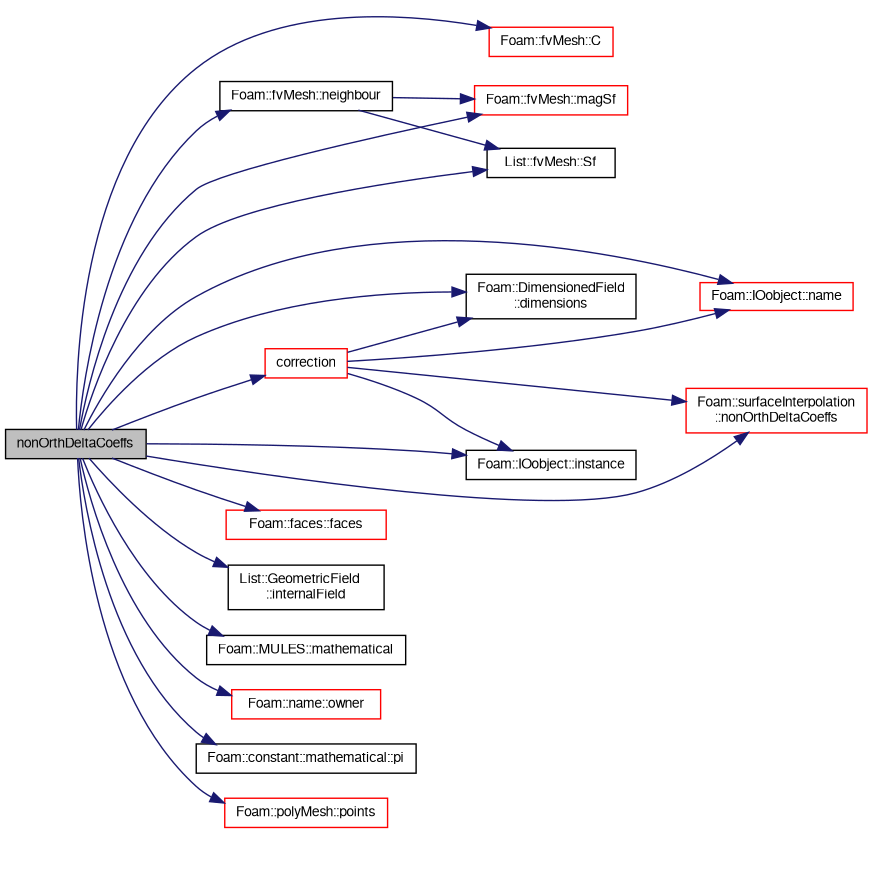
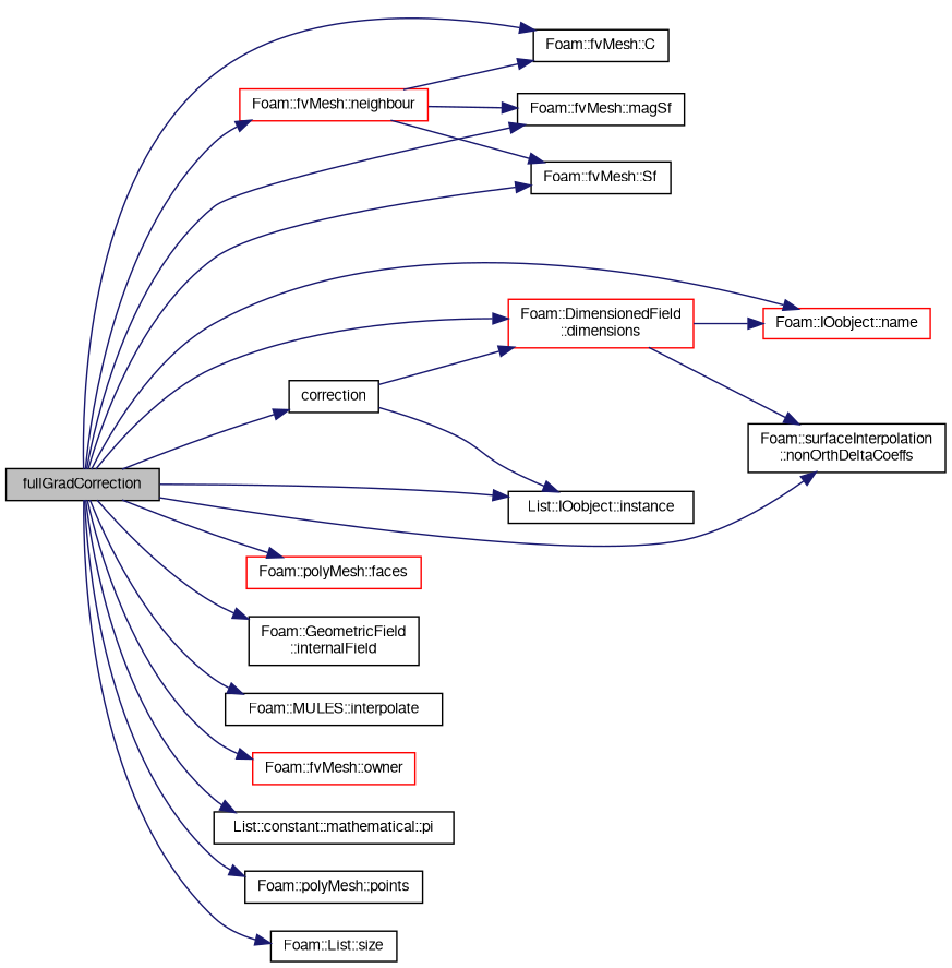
  digraph {
    rankdir=LR
    node [color=black fontname=FreeSans fontsize=10 shape=record]
    edge [color=midnightblue fontname=FreeSans fontsize=10 labelfontname=FreeSans labelfontsize=10 style=solid]
-   n1 [fillcolor=grey75 fontcolor=black height=0.2 label=nonOrthDeltaCoeffs style=filled width=0.4]
-   n2 [color=red height=0.2 label="Foam::fvMesh::C" width=0.4]
-   n3 [color=red height=0.2 label=correction width=0.4]
+   n1 [fillcolor=grey75 fontcolor=black height=0.2 label=fullGradCorrection style=filled width=0.4]
+   n2 [height=0.2 label="Foam::fvMesh::C" width=0.4]
+   n3 [height=0.2 label=correction width=0.4]
    n4 [color=red height=0.2 label="Foam::IOobject::name" width=0.4]
-   n5 [height=0.2 label="Foam::IOobject::instance" width=0.4]
-   n6 [height=0.2 label="Foam::DimensionedField\l::dimensions" width=0.4]
-   n7 [color=red height=0.2 label="Foam::surfaceInterpolation\l::nonOrthDeltaCoeffs" width=0.4]
-   n8 [color=red height=0.2 label="Foam::faces::faces" width=0.4]
-   n9 [height=0.2 label="List::GeometricField\l::internalField" width=0.4]
-   n10 [height=0.2 label="Foam::MULES::mathematical" width=0.4]
-   n11 [color=red height=0.2 label="Foam::fvMesh::magSf" width=0.4]
-   n12 [height=0.2 label="Foam::fvMesh::neighbour" width=0.4]
-   n13 [height=0.2 label="List::fvMesh::Sf" width=0.4]
-   n14 [color=red height=0.2 label="Foam::name::owner" width=0.4]
-   n15 [height=0.2 label="Foam::constant::mathematical::pi" width=0.4]
-   n16 [color=red height=0.2 label="Foam::polyMesh::points" width=0.4]
+   n5 [height=0.2 label="List::IOobject::instance" width=0.4]
+   n6 [color=red height=0.2 label="Foam::DimensionedField\l::dimensions" width=0.4]
+   n7 [height=0.2 label="Foam::surfaceInterpolation\l::nonOrthDeltaCoeffs" width=0.4]
+   n8 [color=red height=0.2 label="Foam::polyMesh::faces" width=0.4]
+   n9 [height=0.2 label="Foam::GeometricField\l::internalField" width=0.4]
+   n10 [height=0.2 label="Foam::MULES::interpolate" width=0.4]
+   n11 [height=0.2 label="Foam::fvMesh::magSf" width=0.4]
+   n12 [color=red height=0.2 label="Foam::fvMesh::neighbour" width=0.4]
+   n13 [height=0.2 label="Foam::fvMesh::Sf" width=0.4]
+   n14 [color=red height=0.2 label="Foam::fvMesh::owner" width=0.4]
+   n15 [height=0.2 label="List::constant::mathematical::pi" width=0.4]
+   n16 [height=0.2 label="Foam::polyMesh::points" width=0.4]
+   n17 [height=0.2 label="Foam::List::size" width=0.4]
    n1 -> n2
    n1 -> n3
    n1 -> n4
    n1 -> n5
    n1 -> n6
    n1 -> n7
    n1 -> n8
    n1 -> n9
    n1 -> n10
    n1 -> n11
    n1 -> n12
    n1 -> n13
    n1 -> n14
    n1 -> n15
    n1 -> n16
-   n3 -> n4
+   n1 -> n17
+   n6 -> n4
    n3 -> n5
    n3 -> n6
-   n3 -> n7
+   n6 -> n7
+   n12 -> n2
    n12 -> n11
    n12 -> n13
  }
